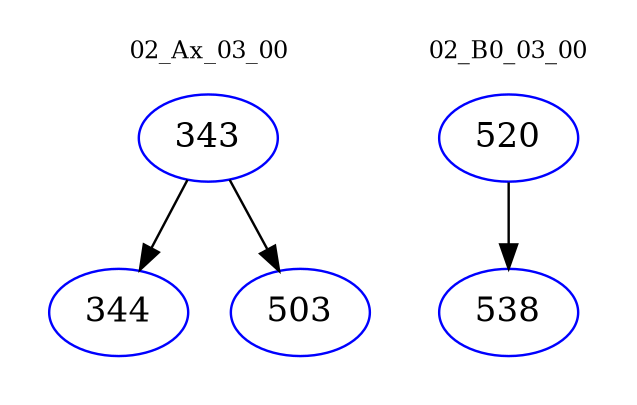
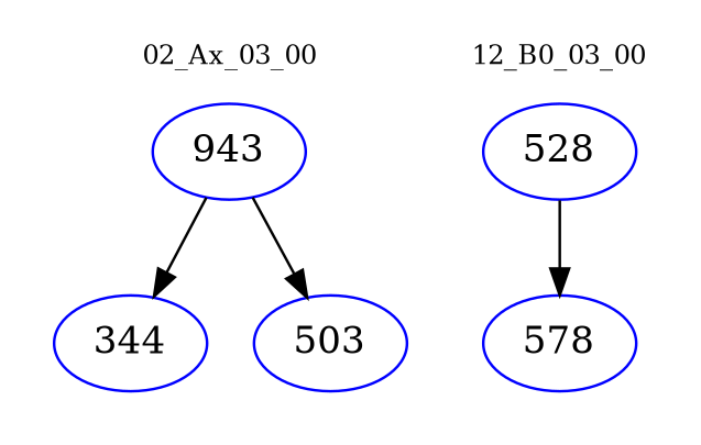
  digraph {
    node [color=blue]
    edge [color=black]
-   n1 [label=343]
+   n1 [label=943]
    n2 [label=344]
    n3 [label=503]
-   n4 [label=520]
-   n5 [label=538]
+   n4 [label=528]
+   n5 [label=578]
    subgraph cluster_1 {
      color=white
      fontsize=10
      label="02_Ax_03_00"
      n1
      n2
      n3
    }
    subgraph cluster_2 {
      color=white
      fontsize=10
-     label="02_B0_03_00"
+     label="12_B0_03_00"
      n4
      n5
    }
    n1 -> n2
    n1 -> n3
    n4 -> n5
  }
